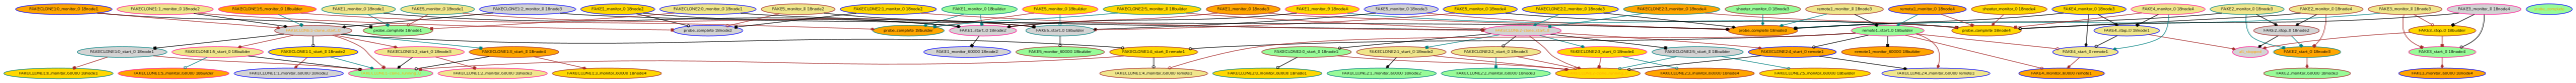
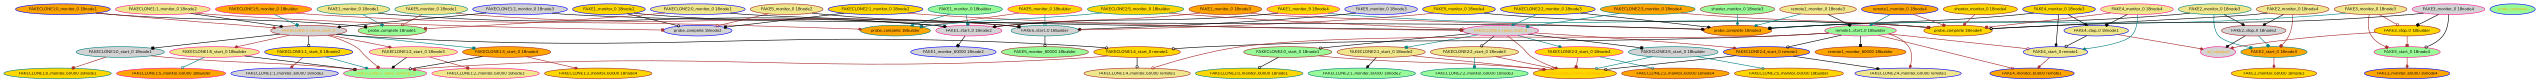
  digraph {
    fontname=Nunito
    node [color=brown fillcolor=gold fontcolor=black fontname=Nunito style="bold,filled"]
    edge [arrowhead=diamond color=black fontname=Nunito style=bold]
    "FAKE1_monitor_0 18builder" [color=teal fillcolor=palegreen]
    "FAKE1_start_0 18node2" [color=deeppink fillcolor=lightgrey]
    "probe_complete 18builder" [color=teal fillcolor=orange]
    "FAKE1_monitor_60000 18node2" [color=blue fillcolor=lightgrey]
    "FAKE1_monitor_0 18node1" [color=teal fillcolor=khaki]
    "probe_complete 18node1" [fillcolor=palegreen]
    "FAKE1_monitor_0 18node2" [color=blue]
    "probe_complete 18node2" [color=blue fillcolor=lightgrey]
    "FAKE1_monitor_0 18node3" [fillcolor=orange]
    "probe_complete 18node3" [fillcolor=orange]
    n11 [color=deeppink label="FAKE1_monitor_9 18node4"]
    "probe_complete 18node4"
    "FAKE2_monitor_0 18node3" [color=teal fillcolor=khaki]
    "FAKE2_start_0 18node3" [color=teal fillcolor=orange]
    "FAKE2_stop_0 18node2" [fillcolor=lightgrey]
-   "FAKE2_monitor_60000 18node3" [fillcolor=palegreen]
+   "FAKE2_monitor_60000 18node3"
    all_stopped [color=deeppink fillcolor=lightgrey fontcolor=orange]
    "FAKE2_monitor_0 18node4" [fillcolor=khaki]
    "FAKE3_monitor_0 18node3" [fillcolor=khaki]
    "FAKE3_start_0 18node4" [color=deeppink fillcolor=palegreen]
    "FAKE3_stop_0 18builder"
    "FAKE3_monitor_60000 18node4" [color=blue fillcolor=orange]
    "FAKE3_monitor_0 18node4" [color=deeppink fillcolor=lightgrey]
    "FAKE4_monitor_0 18node3" [color=blue]
    "FAKE4_start_0 remote1" [color=blue fillcolor=khaki]
    "FAKE4_stop_0 18node1" [color=blue fillcolor=khaki]
    "FAKE4_monitor_60000 remote1" [color=blue fillcolor=orange]
    "FAKE4_monitor_0 18node4" [color=deeppink fillcolor=khaki]
    "FAKE5_monitor_0 18builder" [color=deeppink]
    "FAKE5_start_0 18builder" [color=teal fillcolor=lightgrey]
    "FAKE5_monitor_60000 18builder" [fillcolor=palegreen]
    "FAKE5_monitor_0 18node1" [color=teal fillcolor=khaki]
    "FAKE5_monitor_0 18node2" [fillcolor=khaki]
    "FAKE5_monitor_0 18node3" [color=blue fillcolor=lightgrey]
    "FAKE5_monitor_0 18node4" [color=blue]
    "FAKECLONE1-clone_running_0" [color=deeppink fillcolor=palegreen fontcolor=orange]
    "FAKECLONE1-clone_start_0" [fillcolor=lightgrey fontcolor=orange]
    "FAKECLONE1:0_start_0 18node1" [color=teal fillcolor=lightgrey]
    "FAKECLONE1:1_start_0 18node2" [color=blue]
    "FAKECLONE1:2_start_0 18node3" [color=deeppink fillcolor=khaki]
    "FAKECLONE1:3_start_0 18node4" [fillcolor=orange]
    "FAKECLONE1:4_start_0 remote1"
    "FAKECLONE1:5_start_0 18builder" [color=deeppink fillcolor=khaki]
    "FAKECLONE1:0_monitor_60000 18node1" [color=teal]
    "FAKECLONE1:1_monitor_60000 18node2" [color=blue fillcolor=lightgrey]
    "FAKECLONE1:2_monitor_60000 18node3" [color=deeppink fillcolor=khaki]
    "FAKECLONE1:3_monitor_60000 18node4"
    "FAKECLONE1:4_monitor_60000 remote1" [fillcolor=khaki]
    "FAKECLONE1:5_monitor_60000 18builder" [color=deeppink fillcolor=orange]
    "FAKECLONE1:0_monitor_0 18node1" [color=blue fillcolor=orange]
    "FAKECLONE1:1_monitor_0 18node2" [color=deeppink fillcolor=khaki]
    "FAKECLONE1:2_monitor_0 18node3" [color=blue fillcolor=lightgrey]
    "FAKECLONE1:5_monitor_0 18builder" [color=deeppink fillcolor=orange]
    "FAKECLONE2-clone_running_0" [fontcolor=orange]
    "FAKECLONE2-clone_start_0" [color=deeppink fillcolor=lightgrey fontcolor=orange]
    "FAKECLONE2:0_start_0 18node1" [fillcolor=palegreen]
    "FAKECLONE2:1_start_0 18node2" [fillcolor=khaki]
    "FAKECLONE2:2_start_0 18node3" [fillcolor=khaki]
    "FAKECLONE2:3_start_0 18node4" [color=deeppink]
    "FAKECLONE2:4_start_0 remote1" [color=blue fillcolor=orange]
    "FAKECLONE2:5_start_0 18builder" [color=teal fillcolor=lightgrey]
    "FAKECLONE2:0_monitor_60000 18node1" [color=teal]
    "FAKECLONE2:1_monitor_60000 18node2" [color=teal fillcolor=palegreen]
    "FAKECLONE2:2_monitor_60000 18node3" [color=teal fillcolor=palegreen]
    "FAKECLONE2:3_monitor_60000 18node4" [fillcolor=orange]
    "FAKECLONE2:4_monitor_60000 remote1" [color=blue fillcolor=khaki]
    "FAKECLONE2:5_monitor_60000 18builder"
    "FAKECLONE2:0_monitor_0 18node1" [color=blue fillcolor=khaki]
    "FAKECLONE2:1_monitor_0 18node2" [color=blue]
    "FAKECLONE2:2_monitor_0 18node3" [color=blue]
    "FAKECLONE2:3_monitor_0 18node4" [color=teal fillcolor=orange]
    "FAKECLONE2:5_monitor_0 18builder" [color=teal]
    probe_complete [color=blue fillcolor=palegreen fontcolor=orange]
    "remote1_monitor_0 18node3" [fillcolor=khaki]
    "remote1_start_0 18builder" [color=deeppink fillcolor=palegreen]
    "remote1_monitor_60000 18builder" [fillcolor=orange]
    "remote1_monitor_0 18node4" [color=blue fillcolor=orange]
    "shooter_monitor_0 18node3" [fillcolor=palegreen]
    "shooter_monitor_0 18node4"
    "FAKE1_monitor_0 18builder" -> "FAKE1_start_0 18node2" [arrowhead=box color=teal]
    "FAKE1_monitor_0 18builder" -> "probe_complete 18builder" [color=teal]
    "FAKE1_start_0 18node2" -> "FAKE1_monitor_60000 18node2" [arrowhead=box]
    "FAKE1_monitor_0 18node1" -> "FAKE1_start_0 18node2"
    "FAKE1_monitor_0 18node1" -> "probe_complete 18node1" [arrowhead=box color=teal]
    "FAKE1_monitor_0 18node2" -> "FAKE1_start_0 18node2" [arrowhead=odot]
    "FAKE1_monitor_0 18node2" -> "probe_complete 18node2" [arrowhead=odot]
    "FAKE1_monitor_0 18node3" -> "FAKE1_start_0 18node2" [color=brown]
    "FAKE1_monitor_0 18node3" -> "probe_complete 18node3" [arrowhead=box color=brown]
    n11 -> "FAKE1_start_0 18node2"
    n11 -> "probe_complete 18node4" [arrowhead=odot color=teal]
    "FAKE2_monitor_0 18node3" -> "probe_complete 18node3"
    "FAKE2_monitor_0 18node3" -> "FAKE2_start_0 18node3" [arrowhead=box color=teal]
    "FAKE2_monitor_0 18node3" -> "FAKE2_stop_0 18node2"
    "FAKE2_start_0 18node3" -> "FAKE2_monitor_60000 18node3" [color=brown]
    "FAKE2_stop_0 18node2" -> "FAKE2_start_0 18node3" [arrowhead=box color=teal]
    "FAKE2_stop_0 18node2" -> all_stopped
    "FAKE2_monitor_0 18node4" -> "probe_complete 18node4" [arrowhead=odot]
    "FAKE2_monitor_0 18node4" -> "FAKE2_start_0 18node3" [arrowhead=box color=brown]
    "FAKE2_monitor_0 18node4" -> "FAKE2_stop_0 18node2"
    "FAKE3_monitor_0 18node3" -> "probe_complete 18node3" [arrowhead=odot color=teal]
    "FAKE3_monitor_0 18node3" -> "FAKE3_start_0 18node4" [arrowhead=box color=brown]
    "FAKE3_monitor_0 18node3" -> "FAKE3_stop_0 18builder" [arrowhead=odot color=brown]
    "FAKE3_start_0 18node4" -> "FAKE3_monitor_60000 18node4" [color=brown]
    "FAKE3_stop_0 18builder" -> all_stopped [color=brown]
    "FAKE3_stop_0 18builder" -> "FAKE3_start_0 18node4" [arrowhead=box color=brown]
    "FAKE3_monitor_0 18node4" -> "probe_complete 18node4" [arrowhead=odot]
    "FAKE3_monitor_0 18node4" -> "FAKE3_start_0 18node4" [arrowhead=odot]
    "FAKE3_monitor_0 18node4" -> "FAKE3_stop_0 18builder" [arrowhead=box]
    "FAKE4_monitor_0 18node3" -> "probe_complete 18node3" [arrowhead=box]
    "FAKE4_monitor_0 18node3" -> "FAKE4_start_0 remote1"
    "FAKE4_monitor_0 18node3" -> "FAKE4_stop_0 18node1"
    "FAKE4_start_0 remote1" -> "FAKE4_monitor_60000 remote1" [color=brown]
    "FAKE4_stop_0 18node1" -> all_stopped [color=brown]
    "FAKE4_stop_0 18node1" -> "FAKE4_start_0 remote1" [arrowhead=odot]
    "FAKE4_monitor_0 18node4" -> "probe_complete 18node4" [arrowhead=box color=brown]
    "FAKE4_monitor_0 18node4" -> "FAKE4_start_0 remote1" [color=teal]
    "FAKE4_monitor_0 18node4" -> "FAKE4_stop_0 18node1" [arrowhead=box]
    "FAKE5_monitor_0 18builder" -> "probe_complete 18builder" [arrowhead=box color=brown]
    "FAKE5_monitor_0 18builder" -> "FAKE5_start_0 18builder" [arrowhead=odot color=teal]
    "FAKE5_start_0 18builder" -> "FAKE5_monitor_60000 18builder" [arrowhead=odot]
    "FAKE5_monitor_0 18node1" -> "probe_complete 18node1" [arrowhead=odot color=brown]
    "FAKE5_monitor_0 18node1" -> "FAKE5_start_0 18builder" [color=brown]
    "FAKE5_monitor_0 18node2" -> "probe_complete 18node2" [arrowhead=odot color=brown]
    "FAKE5_monitor_0 18node2" -> "FAKE5_start_0 18builder" [arrowhead=box]
-   "FAKE5_monitor_0 18node3" -> "probe_complete 18node3" [arrowhead=odot color=brown]
    "FAKE5_monitor_0 18node3" -> "FAKE5_start_0 18builder"
    "FAKE5_monitor_0 18node4" -> "probe_complete 18node4" [arrowhead=box]
    "FAKE5_monitor_0 18node4" -> "FAKE5_start_0 18builder" [arrowhead=odot color=brown]
    "FAKECLONE1-clone_start_0" -> "FAKECLONE1-clone_running_0" [arrowhead=box color=brown]
    "FAKECLONE1-clone_start_0" -> "FAKECLONE1:0_start_0 18node1" [arrowhead=box]
    "FAKECLONE1-clone_start_0" -> "FAKECLONE1:1_start_0 18node2" [arrowhead=odot]
    "FAKECLONE1-clone_start_0" -> "FAKECLONE1:2_start_0 18node3" [color=brown]
    "FAKECLONE1-clone_start_0" -> "FAKECLONE1:3_start_0 18node4" [arrowhead=box color=teal]
    "FAKECLONE1-clone_start_0" -> "FAKECLONE1:4_start_0 remote1" [arrowhead=odot]
    "FAKECLONE1-clone_start_0" -> "FAKECLONE1:5_start_0 18builder" [color=brown]
    "FAKECLONE1:0_start_0 18node1" -> "FAKECLONE1-clone_running_0" [arrowhead=box color=brown]
    "FAKECLONE1:0_start_0 18node1" -> "FAKECLONE1:0_monitor_60000 18node1" [arrowhead=box color=brown]
    "FAKECLONE1:1_start_0 18node2" -> "FAKECLONE1-clone_running_0" [color=teal]
    "FAKECLONE1:1_start_0 18node2" -> "FAKECLONE1:1_monitor_60000 18node2" [color=brown]
    "FAKECLONE1:2_start_0 18node3" -> "FAKECLONE1-clone_running_0"
    "FAKECLONE1:2_start_0 18node3" -> "FAKECLONE1:2_monitor_60000 18node3" [arrowhead=box color=brown]
    "FAKECLONE1:3_start_0 18node4" -> "FAKECLONE1-clone_running_0" [arrowhead=odot]
    "FAKECLONE1:3_start_0 18node4" -> "FAKECLONE1:3_monitor_60000 18node4" [color=brown]
    "FAKECLONE1:4_start_0 remote1" -> "FAKECLONE1-clone_running_0" [arrowhead=box color=brown]
    "FAKECLONE1:4_start_0 remote1" -> "FAKECLONE1:4_monitor_60000 remote1" [arrowhead=odot]
    "FAKECLONE1:5_start_0 18builder" -> "FAKECLONE1-clone_running_0" [arrowhead=odot]
    "FAKECLONE1:5_start_0 18builder" -> "FAKECLONE1:5_monitor_60000 18builder" [arrowhead=odot color=teal]
    "FAKECLONE1:0_monitor_0 18node1" -> "probe_complete 18node1" [arrowhead=box]
    "FAKECLONE1:0_monitor_0 18node1" -> "FAKECLONE1-clone_start_0" [color=brown]
    "FAKECLONE1:1_monitor_0 18node2" -> "probe_complete 18node2" [arrowhead=box color=brown]
    "FAKECLONE1:1_monitor_0 18node2" -> "FAKECLONE1-clone_start_0"
    "FAKECLONE1:2_monitor_0 18node3" -> "probe_complete 18node3"
    "FAKECLONE1:2_monitor_0 18node3" -> "FAKECLONE1-clone_start_0"
    "FAKECLONE1:5_monitor_0 18builder" -> "probe_complete 18builder" [color=brown]
    "FAKECLONE1:5_monitor_0 18builder" -> "FAKECLONE1-clone_start_0" [arrowhead=box color=teal]
    "FAKECLONE2-clone_start_0" -> "FAKECLONE2-clone_running_0" [color=brown]
    "FAKECLONE2-clone_start_0" -> "FAKECLONE2:0_start_0 18node1" [arrowhead=odot]
    "FAKECLONE2-clone_start_0" -> "FAKECLONE2:1_start_0 18node2" [arrowhead=box color=teal]
    "FAKECLONE2-clone_start_0" -> "FAKECLONE2:2_start_0 18node3" [arrowhead=odot]
    "FAKECLONE2-clone_start_0" -> "FAKECLONE2:3_start_0 18node4" [color=teal]
    "FAKECLONE2-clone_start_0" -> "FAKECLONE2:4_start_0 remote1" [color=brown]
    "FAKECLONE2-clone_start_0" -> "FAKECLONE2:5_start_0 18builder" [arrowhead=box]
    "FAKECLONE2:0_start_0 18node1" -> "FAKECLONE2-clone_running_0" [color=brown]
    "FAKECLONE2:0_start_0 18node1" -> "FAKECLONE2:0_monitor_60000 18node1" [arrowhead=odot]
    "FAKECLONE2:1_start_0 18node2" -> "FAKECLONE2-clone_running_0" [color=brown]
    "FAKECLONE2:1_start_0 18node2" -> "FAKECLONE2:1_monitor_60000 18node2"
    "FAKECLONE2:2_start_0 18node3" -> "FAKECLONE2-clone_running_0" [arrowhead=odot color=brown]
    "FAKECLONE2:2_start_0 18node3" -> "FAKECLONE2:2_monitor_60000 18node3" [arrowhead=box color=teal]
    "FAKECLONE2:3_start_0 18node4" -> "FAKECLONE2-clone_running_0" [arrowhead=box color=brown]
    "FAKECLONE2:3_start_0 18node4" -> "FAKECLONE2:3_monitor_60000 18node4" [arrowhead=odot color=teal]
    "FAKECLONE2:4_start_0 remote1" -> "FAKECLONE2-clone_running_0" [arrowhead=odot]
    "FAKECLONE2:4_start_0 remote1" -> "FAKECLONE2:4_monitor_60000 remote1"
    "FAKECLONE2:5_start_0 18builder" -> "FAKECLONE2-clone_running_0" [arrowhead=odot color=teal]
    "FAKECLONE2:5_start_0 18builder" -> "FAKECLONE2:5_monitor_60000 18builder" [arrowhead=odot color=teal]
    "FAKECLONE2:0_monitor_0 18node1" -> "probe_complete 18node1" [arrowhead=box color=brown]
    "FAKECLONE2:0_monitor_0 18node1" -> "FAKECLONE2-clone_start_0"
    "FAKECLONE2:1_monitor_0 18node2" -> "probe_complete 18node2" [arrowhead=box]
    "FAKECLONE2:1_monitor_0 18node2" -> "FAKECLONE2-clone_start_0" [arrowhead=box color=brown]
    "FAKECLONE2:2_monitor_0 18node3" -> "probe_complete 18node3"
    "FAKECLONE2:2_monitor_0 18node3" -> "FAKECLONE2-clone_start_0" [color=teal]
    "FAKECLONE2:3_monitor_0 18node4" -> "probe_complete 18node4" [arrowhead=box color=brown]
    "FAKECLONE2:3_monitor_0 18node4" -> "FAKECLONE2-clone_start_0" [arrowhead=box color=teal]
    "FAKECLONE2:5_monitor_0 18builder" -> "probe_complete 18builder" [arrowhead=box color=teal]
    "FAKECLONE2:5_monitor_0 18builder" -> "FAKECLONE2-clone_start_0" [arrowhead=odot color=brown]
    "remote1_monitor_0 18node3" -> "probe_complete 18node3" [color=teal]
    "remote1_monitor_0 18node3" -> "remote1_start_0 18builder" [arrowhead=box]
    "remote1_start_0 18builder" -> "FAKE4_start_0 remote1" [arrowhead=odot color=brown]
    "remote1_start_0 18builder" -> "FAKE4_monitor_60000 remote1" [arrowhead=odot color=brown]
    "remote1_start_0 18builder" -> "FAKECLONE1:4_start_0 remote1" [arrowhead=odot]
    "remote1_start_0 18builder" -> "FAKECLONE1:4_monitor_60000 remote1" [arrowhead=odot color=brown]
    "remote1_start_0 18builder" -> "FAKECLONE2:4_start_0 remote1" [arrowhead=odot]
    "remote1_start_0 18builder" -> "FAKECLONE2:4_monitor_60000 remote1" [color=brown]
    "remote1_start_0 18builder" -> "remote1_monitor_60000 18builder" [arrowhead=box]
    "remote1_monitor_0 18node4" -> "probe_complete 18node4" [arrowhead=box color=brown]
    "remote1_monitor_0 18node4" -> "remote1_start_0 18builder" [color=teal]
    "shooter_monitor_0 18node3" -> "probe_complete 18node3" [color=teal]
    "shooter_monitor_0 18node4" -> "probe_complete 18node4" [color=brown]
  }
